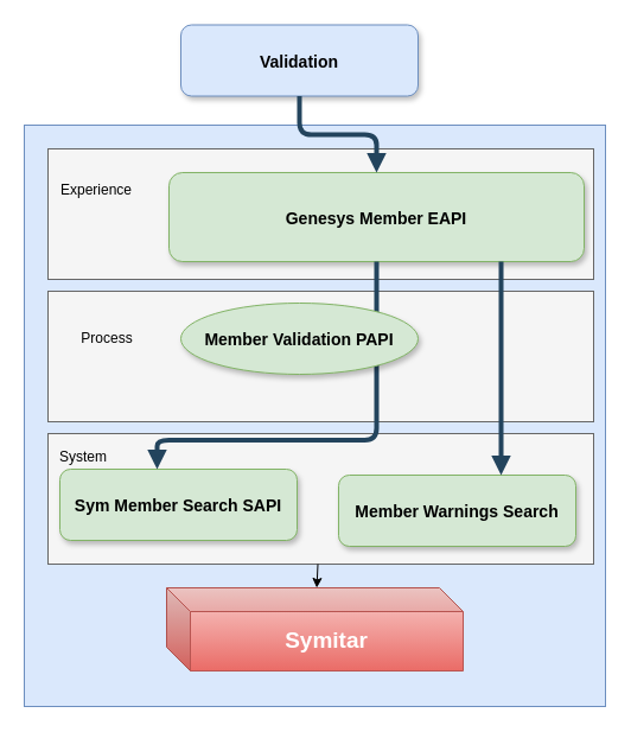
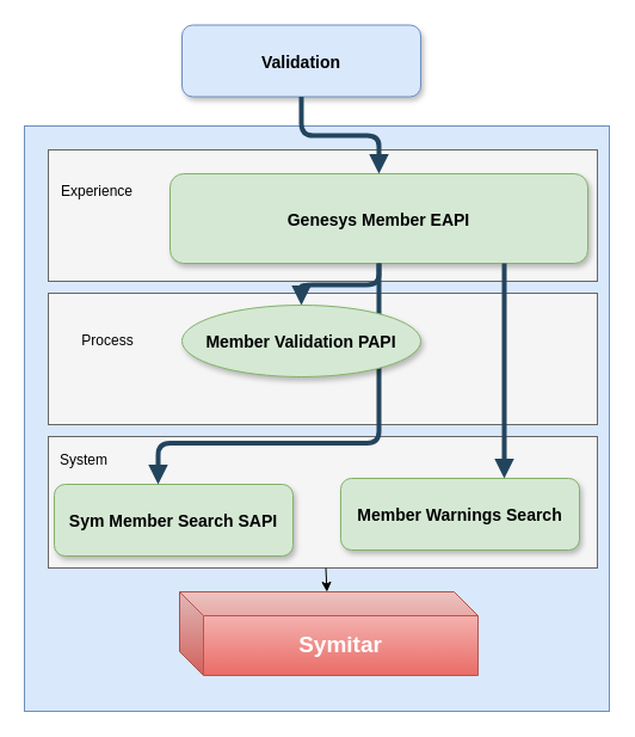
  <mxCell id="0" />
  <mxCell id="1" parent="0" />
  <mxCell id="2" value="" style="whiteSpace=wrap;html=1;aspect=fixed;fillColor=#dae8fc;strokeColor=#6c8ebf;" vertex="1" parent="1"><mxGeometry x="20" y="105" width="490" height="490" as="geometry" /></mxCell>
  <mxCell id="3" value="" style="rounded=0;whiteSpace=wrap;html=1;fillColor=#f5f5f5;strokeColor=#666666;fontColor=#333333;" vertex="1" parent="1"><mxGeometry x="40" y="365" width="460" height="110" as="geometry" /></mxCell>
  <mxCell id="4" value="" style="rounded=0;whiteSpace=wrap;html=1;fillColor=#f5f5f5;strokeColor=#666666;fontColor=#333333;" vertex="1" parent="1"><mxGeometry x="40" y="245" width="460" height="110" as="geometry" /></mxCell>
  <mxCell id="5" value="" style="rounded=0;whiteSpace=wrap;html=1;fillColor=#f5f5f5;strokeColor=#666666;fontColor=#333333;" vertex="1" parent="1"><mxGeometry x="40" y="125" width="460" height="110" as="geometry" /></mxCell>
  <mxCell id="6" value="Validation" style="rounded=1;fillColor=#dae8fc;strokeColor=#6c8ebf;shadow=1;fontStyle=1;fontSize=14;" parent="1" vertex="1"><mxGeometry x="152" y="20.5" width="200" height="60" as="geometry" /></mxCell>
  <mxCell id="7" value="Genesys Member EAPI" style="rounded=1;fillColor=#d5e8d4;strokeColor=#82b366;shadow=1;fontStyle=1;fontSize=14;" parent="1" vertex="1"><mxGeometry x="142" y="145" width="350" height="75" as="geometry" /></mxCell>
- <mxCell id="8" value="Sym Member Search SAPI" style="rounded=1;fillColor=#d5e8d4;strokeColor=#82b366;shadow=1;fontStyle=1;fontSize=14;" parent="1" vertex="1"><mxGeometry x="50" y="395" width="200" height="60" as="geometry" /></mxCell>
+ <mxCell id="8" value="Sym Member Search SAPI" style="rounded=1;fillColor=#d5e8d4;strokeColor=#82b366;shadow=1;fontStyle=1;fontSize=14;" parent="1" vertex="1"><mxGeometry x="45" y="405" width="200" height="60" as="geometry" /></mxCell>
  <mxCell id="9" value="Member Warnings Search" style="rounded=1;fillColor=#d5e8d4;strokeColor=#82b366;shadow=1;fontStyle=1;fontSize=14;" parent="1" vertex="1"><mxGeometry x="285" y="400" width="200" height="60" as="geometry" /></mxCell>
  <mxCell id="10" value="" style="edgeStyle=elbowEdgeStyle;elbow=vertical;strokeWidth=4;endArrow=block;endFill=1;fontStyle=1;strokeColor=#23445D;" parent="1" source="6" target="7" edge="1"><mxGeometry x="22" y="165.5" width="100" height="100" as="geometry"><mxPoint x="-498" y="80.5" as="sourcePoint" /><mxPoint x="-398" y="-19.5" as="targetPoint" /></mxGeometry></mxCell>
+ <mxCell id="11" value="" style="edgeStyle=elbowEdgeStyle;elbow=vertical;strokeWidth=4;endArrow=block;endFill=1;fontStyle=1;strokeColor=#23445D;" parent="1" source="7" target="14" edge="1"><mxGeometry x="22" y="165.5" width="100" height="100" as="geometry"><mxPoint x="-498" y="80.5" as="sourcePoint" /><mxPoint x="-398" y="-19.5" as="targetPoint" /></mxGeometry></mxCell>
  <mxCell id="12" value="" style="edgeStyle=elbowEdgeStyle;elbow=vertical;strokeWidth=4;endArrow=block;endFill=1;fontStyle=1;strokeColor=#23445D;" parent="1" source="7" target="8" edge="1"><mxGeometry x="22" y="165.5" width="100" height="100" as="geometry"><mxPoint x="-498" y="80.5" as="sourcePoint" /><mxPoint x="-398" y="-19.5" as="targetPoint" /><Array as="points"><mxPoint x="132" y="370.5" /></Array></mxGeometry></mxCell>
  <mxCell id="13" value="" style="edgeStyle=elbowEdgeStyle;elbow=vertical;strokeWidth=4;endArrow=block;endFill=1;fontStyle=1;strokeColor=#23445D;" parent="1" source="7" target="9" edge="1"><mxGeometry x="22" y="165.5" width="100" height="100" as="geometry"><mxPoint x="-498" y="80.5" as="sourcePoint" /><mxPoint x="-398" y="-19.5" as="targetPoint" /><Array as="points"><mxPoint x="422" y="370.5" /></Array></mxGeometry></mxCell>
  <mxCell id="14" value="Member Validation PAPI" style="ellipse;fillColor=#d5e8d4;strokeColor=#82b366;shadow=1;fontStyle=1;fontSize=14;" parent="1" vertex="1"><mxGeometry x="152" y="255" width="200" height="60" as="geometry" /></mxCell>
- <mxCell id="15" value="&lt;b&gt;&lt;font color=&quot;#ffffff&quot; style=&quot;font-size: 19px&quot;&gt;Symitar&lt;/font&gt;&lt;/b&gt;" style="shape=cube;whiteSpace=wrap;html=1;boundedLbl=1;backgroundOutline=1;darkOpacity=0.05;darkOpacity2=0.1;fillColor=#f8cecc;strokeColor=#b85450;gradientColor=#ea6b66;" vertex="1" parent="1"><mxGeometry x="140" y="495" width="250" height="70" as="geometry" /></mxCell>
+ <mxCell id="15" value="&lt;b&gt;&lt;font color=&quot;#ffffff&quot; style=&quot;font-size: 19px&quot;&gt;Symitar&lt;/font&gt;&lt;/b&gt;" style="shape=cube;whiteSpace=wrap;html=1;boundedLbl=1;backgroundOutline=1;darkOpacity=0.05;darkOpacity2=0.1;fillColor=#f8cecc;strokeColor=#b85450;gradientColor=#ea6b66;" vertex="1" parent="1"><mxGeometry x="150" y="495" width="250" height="70" as="geometry" /></mxCell>
  <mxCell id="16" value="" style="endArrow=classic;html=1;" edge="1" parent="1" source="3" target="15"><mxGeometry width="50" height="50" relative="1" as="geometry"><mxPoint x="270" y="375" as="sourcePoint" /><mxPoint x="320" y="325" as="targetPoint" /></mxGeometry></mxCell>
  <mxCell id="17" value="System" style="text;html=1;strokeColor=none;fillColor=none;align=center;verticalAlign=middle;whiteSpace=wrap;rounded=0;" vertex="1" parent="1"><mxGeometry x="50" y="375" width="40" height="20" as="geometry" /></mxCell>
  <mxCell id="18" value="Process" style="text;html=1;strokeColor=none;fillColor=none;align=center;verticalAlign=middle;whiteSpace=wrap;rounded=0;" vertex="1" parent="1"><mxGeometry x="60" y="265" width="60" height="40" as="geometry" /></mxCell>
  <mxCell id="19" value="Experience" style="text;html=1;strokeColor=none;fillColor=none;align=center;verticalAlign=middle;whiteSpace=wrap;rounded=0;" vertex="1" parent="1"><mxGeometry x="51" y="145" width="60" height="30" as="geometry" /></mxCell>
